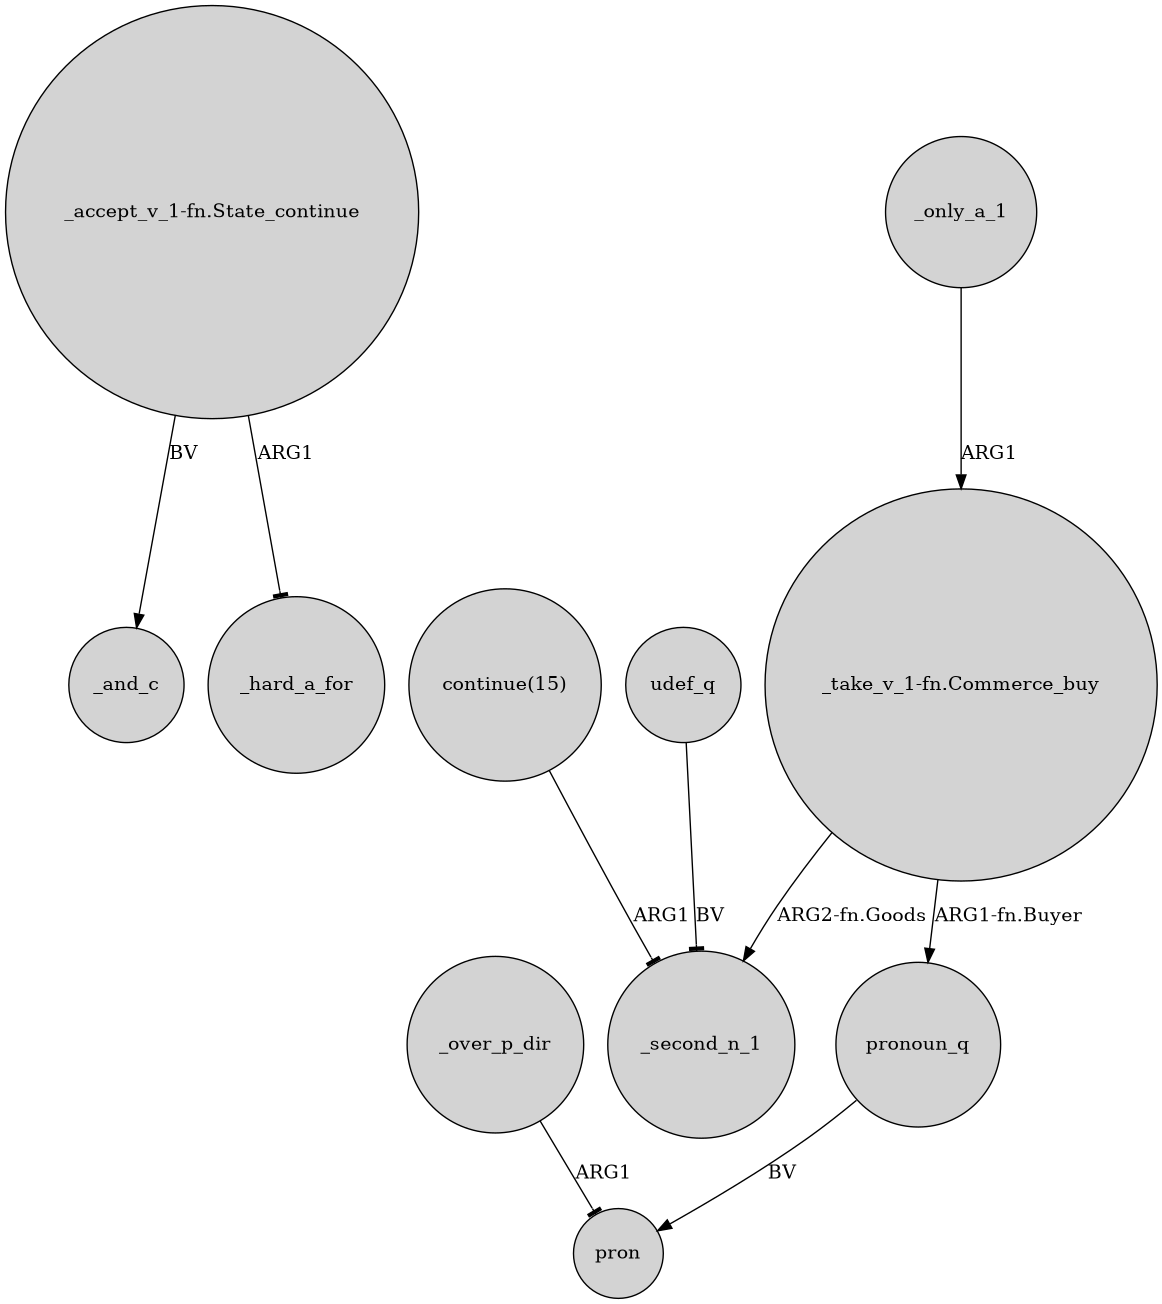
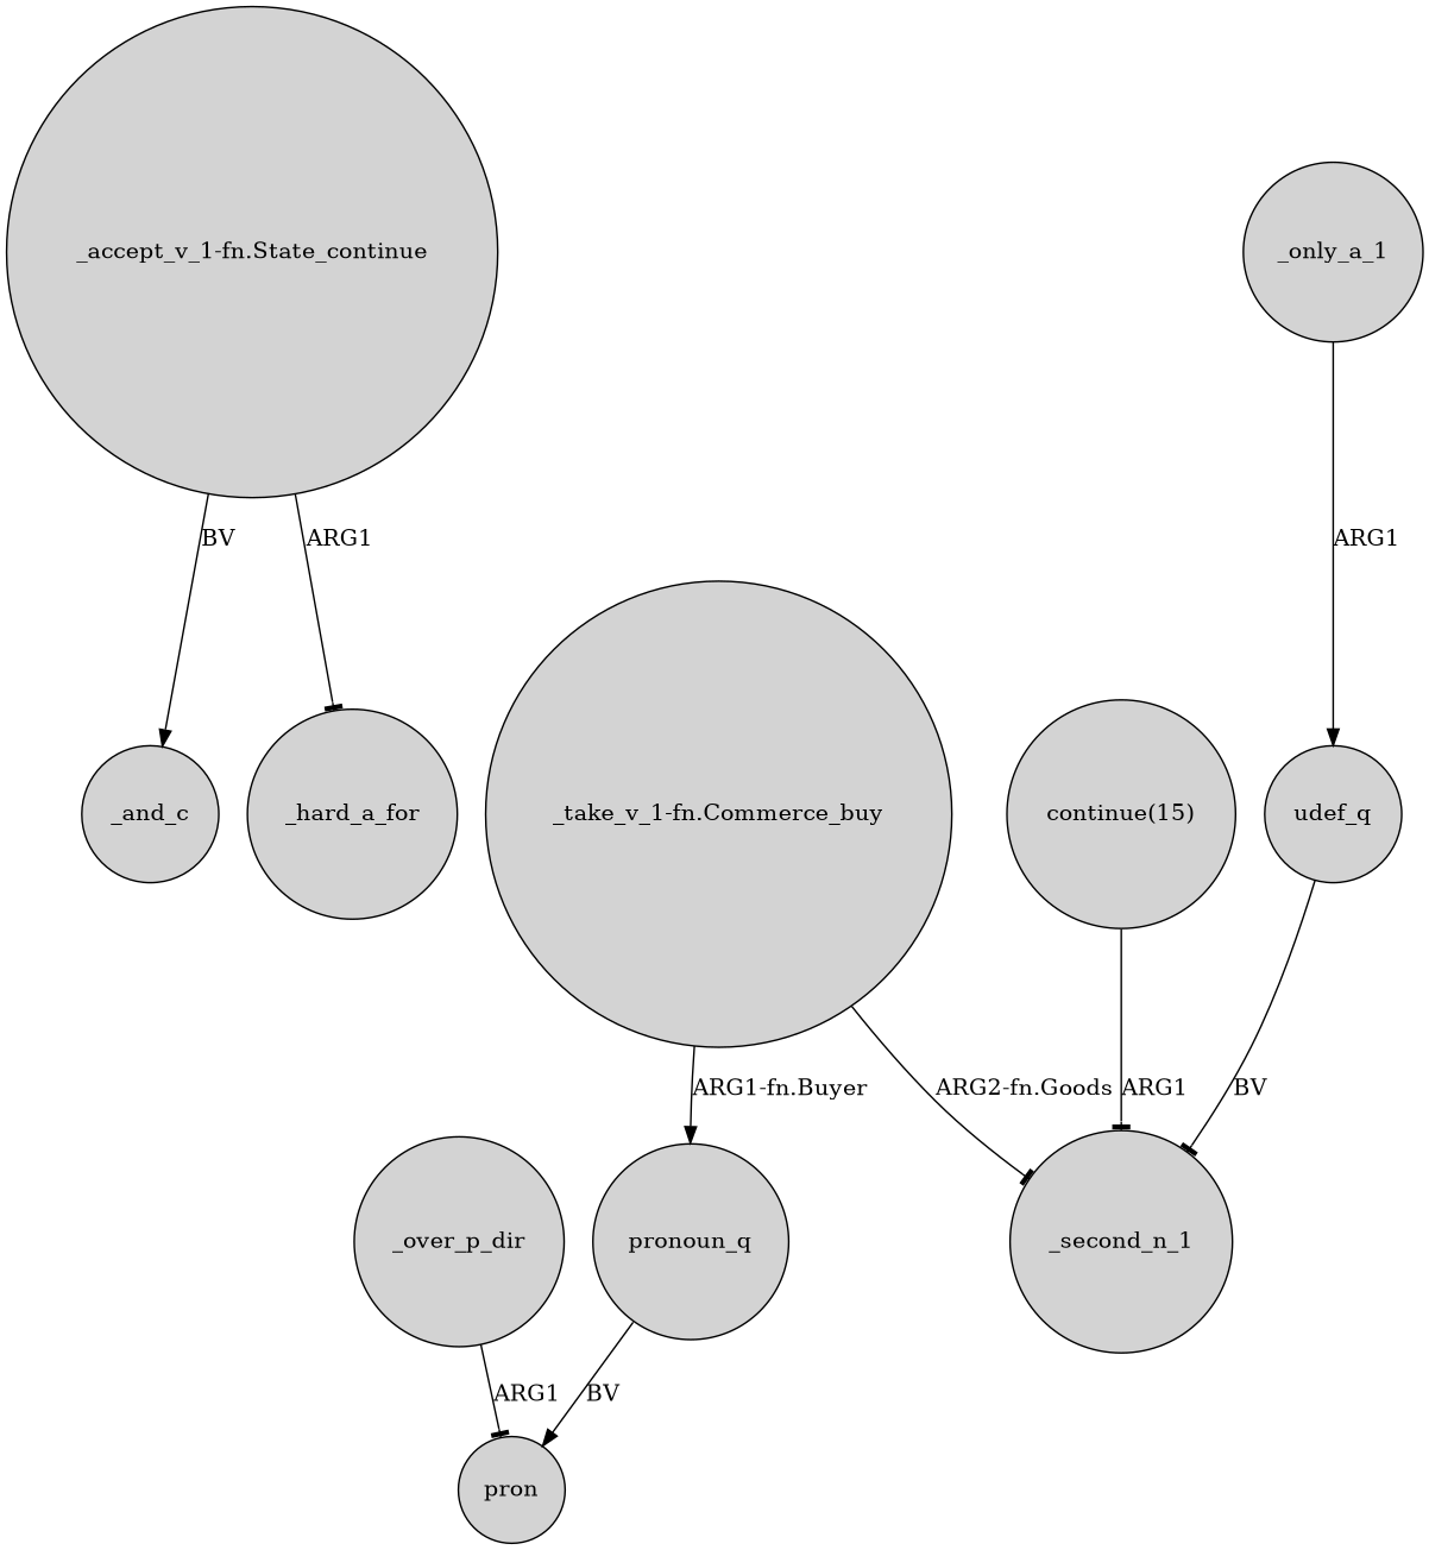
  digraph {
    node [shape=circle style=filled]
    edge [arrowhead=tee]
    "_accept_v_1-fn.State_continue"
    _and_c
    _hard_a_for
    _over_p_dir
    pron
    _only_a_1
    "_take_v_1-fn.Commerce_buy"
    _second_n_1
    pronoun_q
    n10 [label="continue(15)"]
    udef_q
    "_accept_v_1-fn.State_continue" -> _and_c [arrowhead=normal label=BV]
    "_accept_v_1-fn.State_continue" -> _hard_a_for [label=ARG1]
    _over_p_dir -> pron [label=ARG1]
-   _only_a_1 -> "_take_v_1-fn.Commerce_buy" [arrowhead=normal label=ARG1]
-   "_take_v_1-fn.Commerce_buy" -> _second_n_1 [arrowhead=normal label="ARG2-fn.Goods"]
+   _only_a_1 -> udef_q [arrowhead=normal label=ARG1]
+   "_take_v_1-fn.Commerce_buy" -> _second_n_1 [label="ARG2-fn.Goods"]
    "_take_v_1-fn.Commerce_buy" -> pronoun_q [arrowhead=normal label="ARG1-fn.Buyer"]
    pronoun_q -> pron [arrowhead=normal label=BV]
    n10 -> _second_n_1 [label=ARG1]
    udef_q -> _second_n_1 [label=BV]
  }
